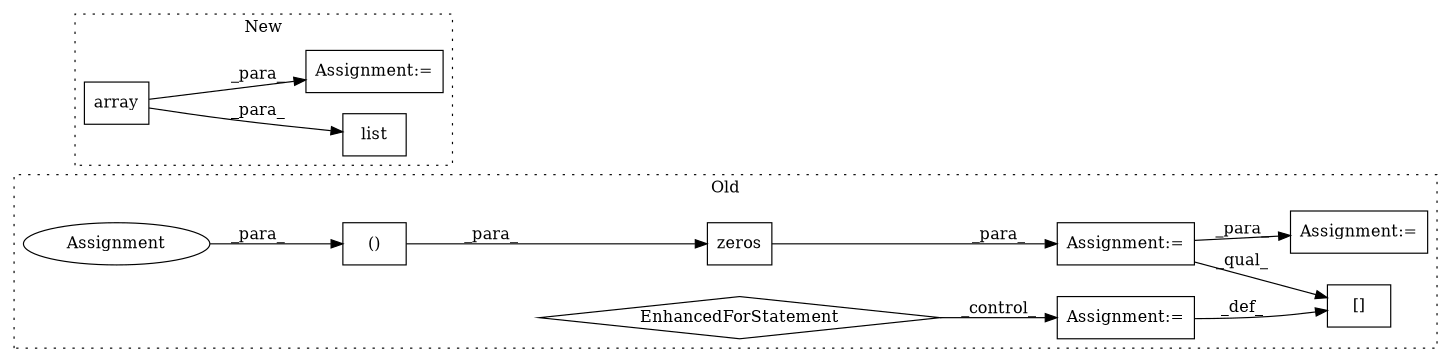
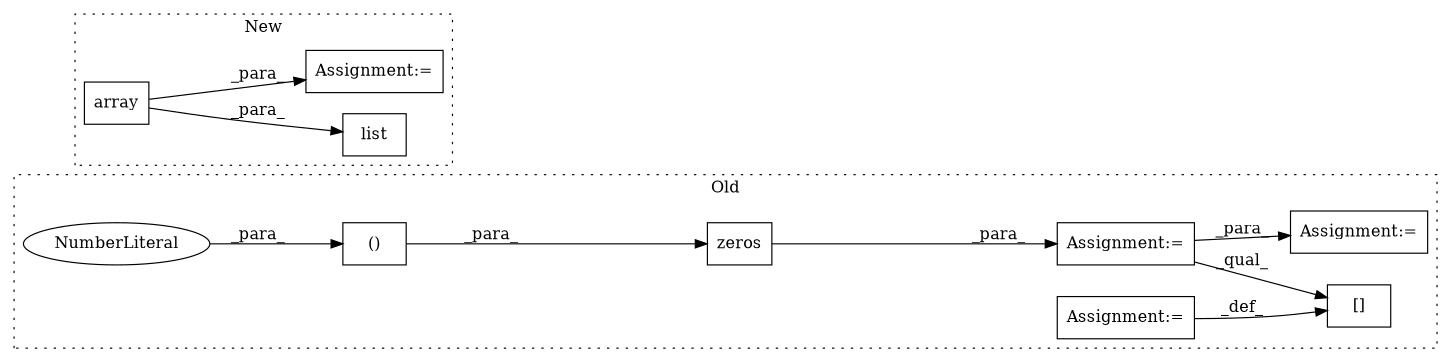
  digraph {
    rankdir=LR
    node [a=7 l=1 s=6168 shape=box]
    n1 [a=32 l="11,1" label=zeros s="6157,6221"]
    n2 [label="Assignment:=" s=6150]
    n3 [a=2 l="9,2" label="[]" s="6316,6354"]
    n4 [label="Assignment:=" s=6356]
    n5 [a=106 l=38 label="()"]
-   n6 [a=34 label=Assignment shape=ellipse]
-   n7 [a=70 l="53,2" label=EnhancedForStatement s="6228,6306" shape=diamond]
+   n6 [a=34 label=NumberLiteral shape=ellipse]
    n8 [label="Assignment:=" s=6991]
    n9 [a=32 l="5,1" label=list s="5939,6000"]
    n10 [label="Assignment:=" s=6262]
    n11 [a=32 l="6,1" label=array s="6269,6277"]
    subgraph cluster_1 {
      label=Old
      style=dotted
      n1
      n2
      n3
      n4
      n5
      n6
-     n7
      n8
    }
    subgraph cluster_2 {
      label=New
      style=dotted
      n9
      n10
      n11
    }
    n1 -> n2 [label=_para_]
    n2 -> n3 [label=_qual_]
    n2 -> n8 [label=_para_]
    n4 -> n3 [label=_def_]
    n5 -> n1 [label=_para_]
    n6 -> n5 [label=_para_]
-   n7 -> n4 [label=_control_]
    n11 -> n9 [label=_para_]
    n11 -> n10 [label=_para_]
  }
